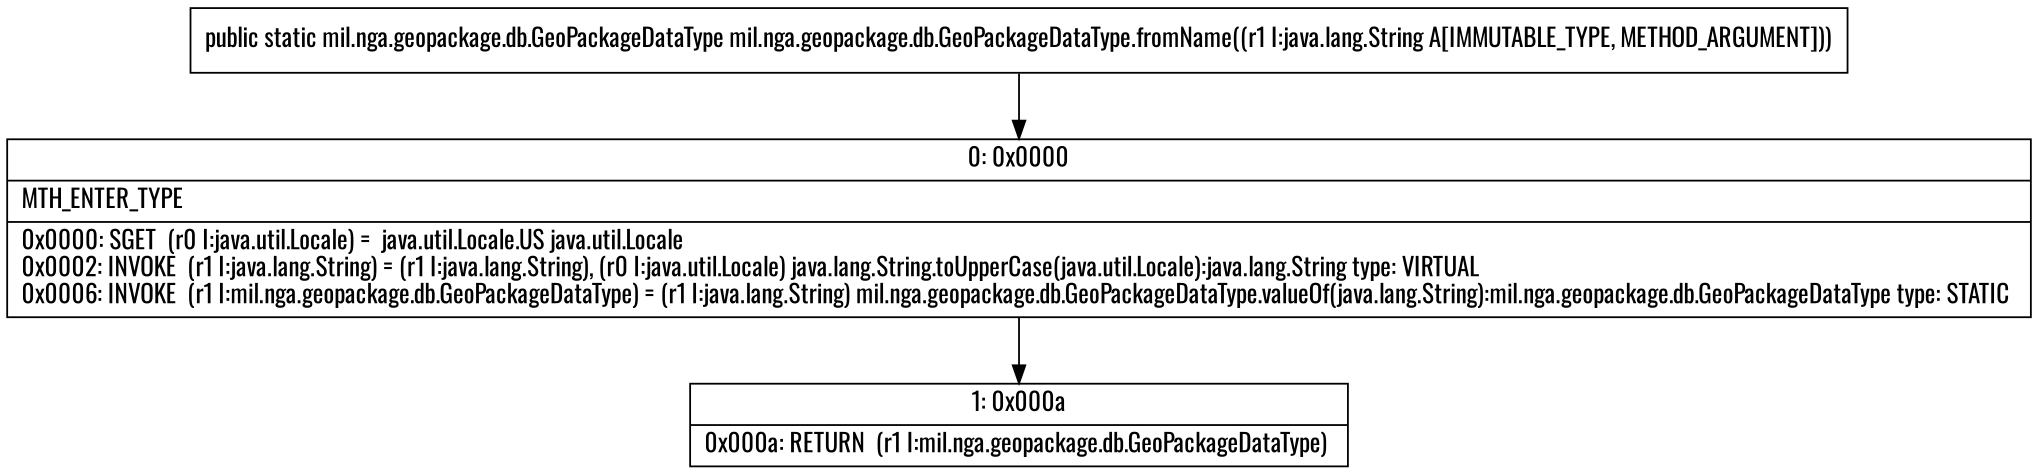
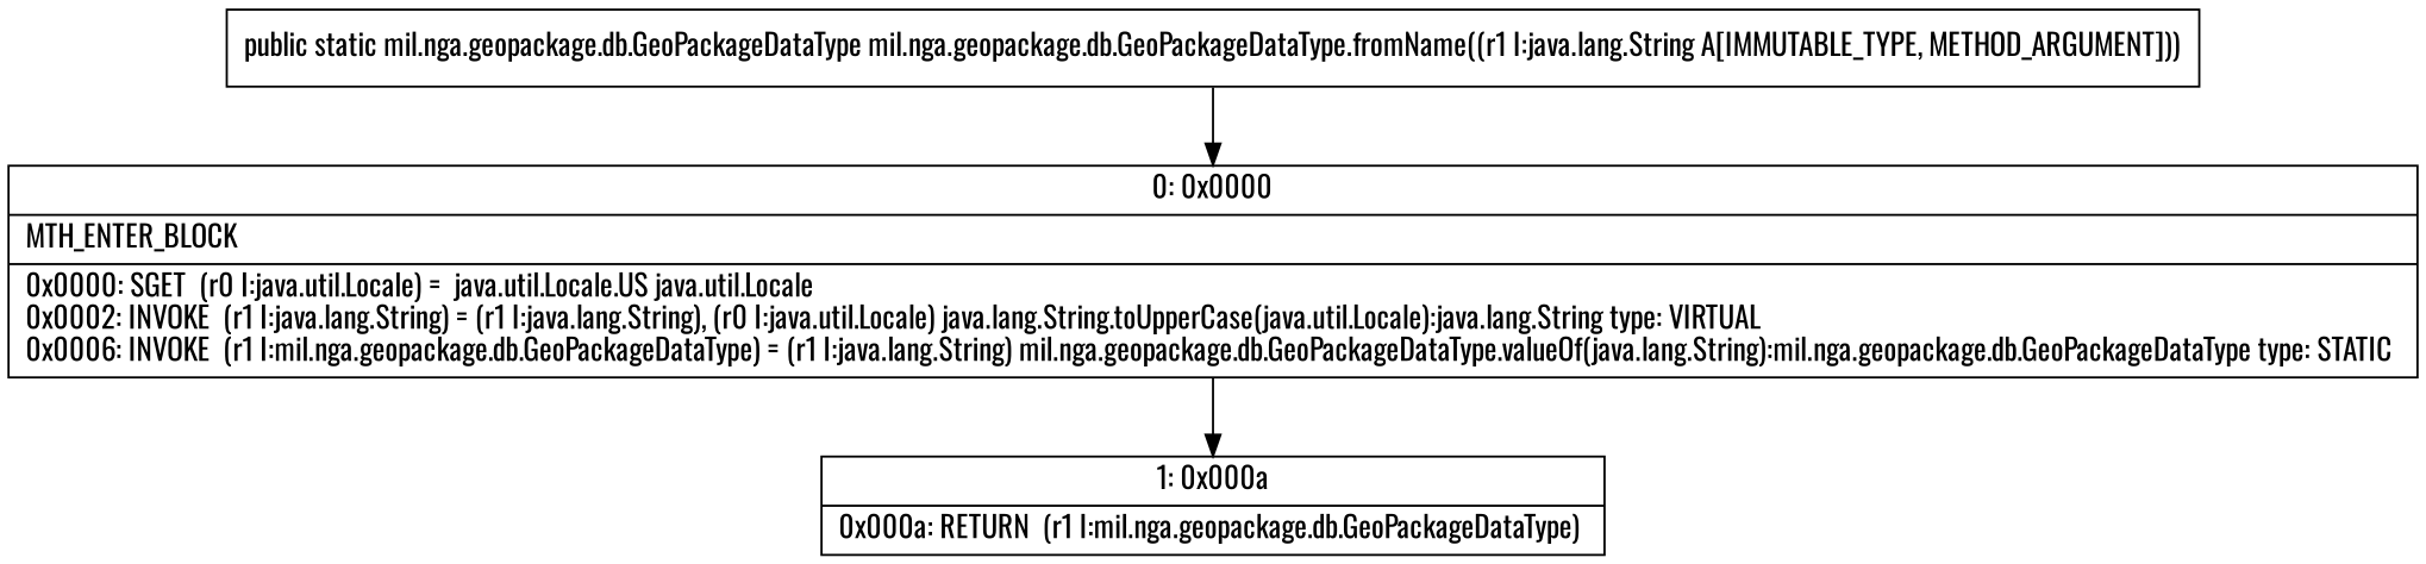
  digraph {
    fontname=Oswald
    node [shape=record fontname=Oswald]
    edge [fontname=Oswald]
-   n1 [label="{0\:\ 0x0000|MTH_ENTER_TYPE\l|0x0000: SGET  (r0 I:java.util.Locale) =  java.util.Locale.US java.util.Locale \l0x0002: INVOKE  (r1 I:java.lang.String) = (r1 I:java.lang.String), (r0 I:java.util.Locale) java.lang.String.toUpperCase(java.util.Locale):java.lang.String type: VIRTUAL \l0x0006: INVOKE  (r1 I:mil.nga.geopackage.db.GeoPackageDataType) = (r1 I:java.lang.String) mil.nga.geopackage.db.GeoPackageDataType.valueOf(java.lang.String):mil.nga.geopackage.db.GeoPackageDataType type: STATIC \l}"]
+   n1 [label="{0\:\ 0x0000|MTH_ENTER_BLOCK\l|0x0000: SGET  (r0 I:java.util.Locale) =  java.util.Locale.US java.util.Locale \l0x0002: INVOKE  (r1 I:java.lang.String) = (r1 I:java.lang.String), (r0 I:java.util.Locale) java.lang.String.toUpperCase(java.util.Locale):java.lang.String type: VIRTUAL \l0x0006: INVOKE  (r1 I:mil.nga.geopackage.db.GeoPackageDataType) = (r1 I:java.lang.String) mil.nga.geopackage.db.GeoPackageDataType.valueOf(java.lang.String):mil.nga.geopackage.db.GeoPackageDataType type: STATIC \l}"]
    n2 [label="{1\:\ 0x000a|0x000a: RETURN  (r1 I:mil.nga.geopackage.db.GeoPackageDataType) \l}"]
    n3 [label="{public static mil.nga.geopackage.db.GeoPackageDataType mil.nga.geopackage.db.GeoPackageDataType.fromName((r1 I:java.lang.String A[IMMUTABLE_TYPE, METHOD_ARGUMENT])) }"]
    n1 -> n2
    n3 -> n1
  }
